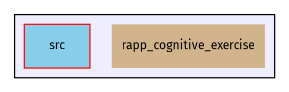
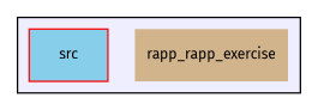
  digraph {
    compound=true
    fontname="Fira Sans"
    node [fontname="Fira Sans" fontsize=10 style=filled color=red]
-   n1 [label=rapp_cognitive_exercise shape=plaintext fillcolor=tan]
+   n1 [label=rapp_rapp_exercise shape=plaintext fillcolor=tan]
    n2 [fillcolor=skyblue label=src shape=box]
    subgraph cluster_1 {
      bgcolor="#eeeeff"
      pencolor=black
      n1
      n2
    }
  }
